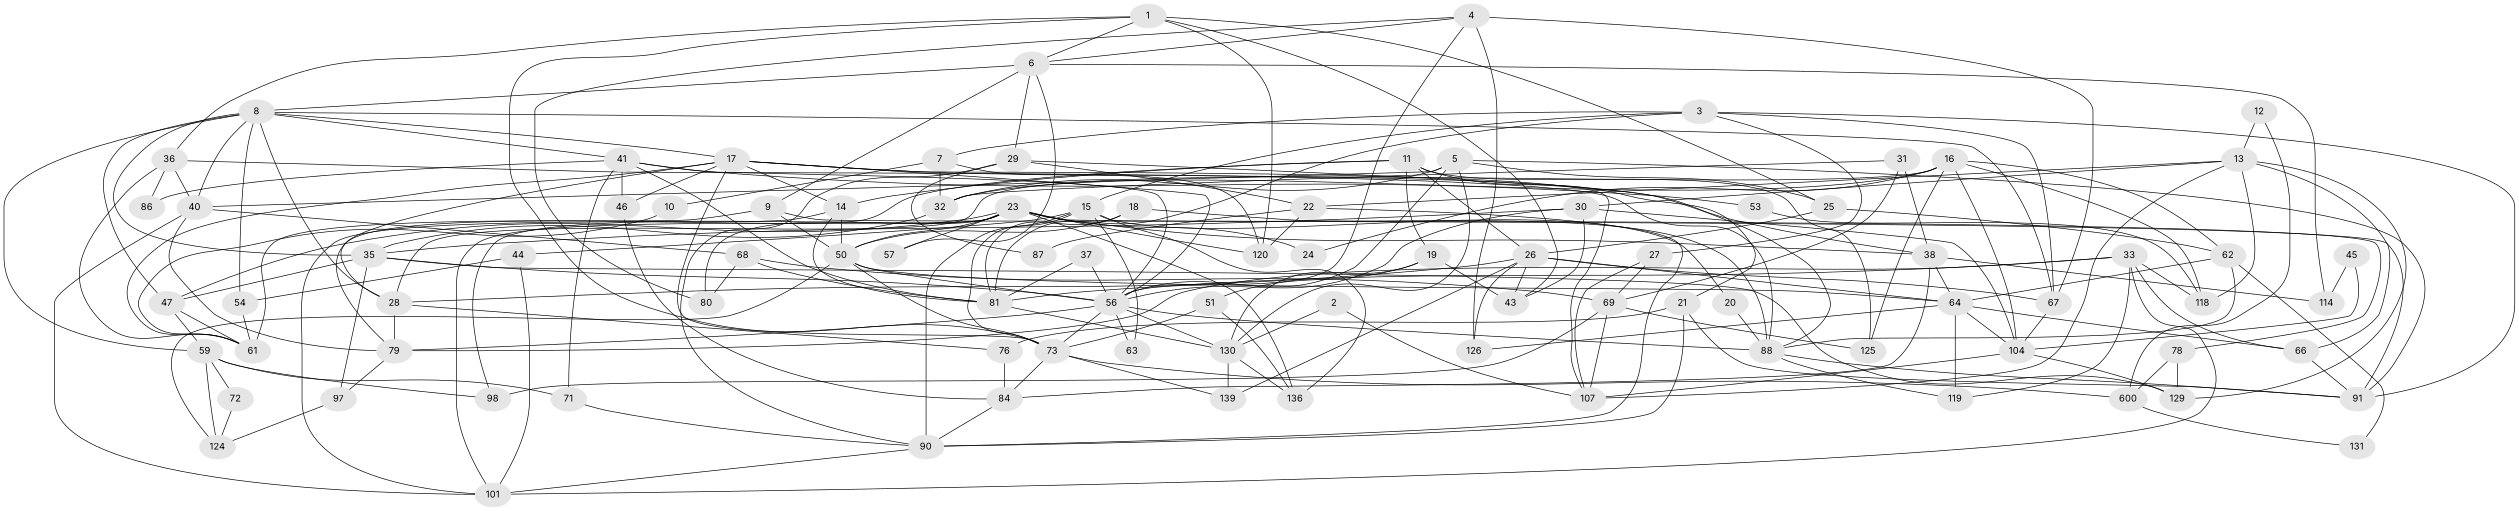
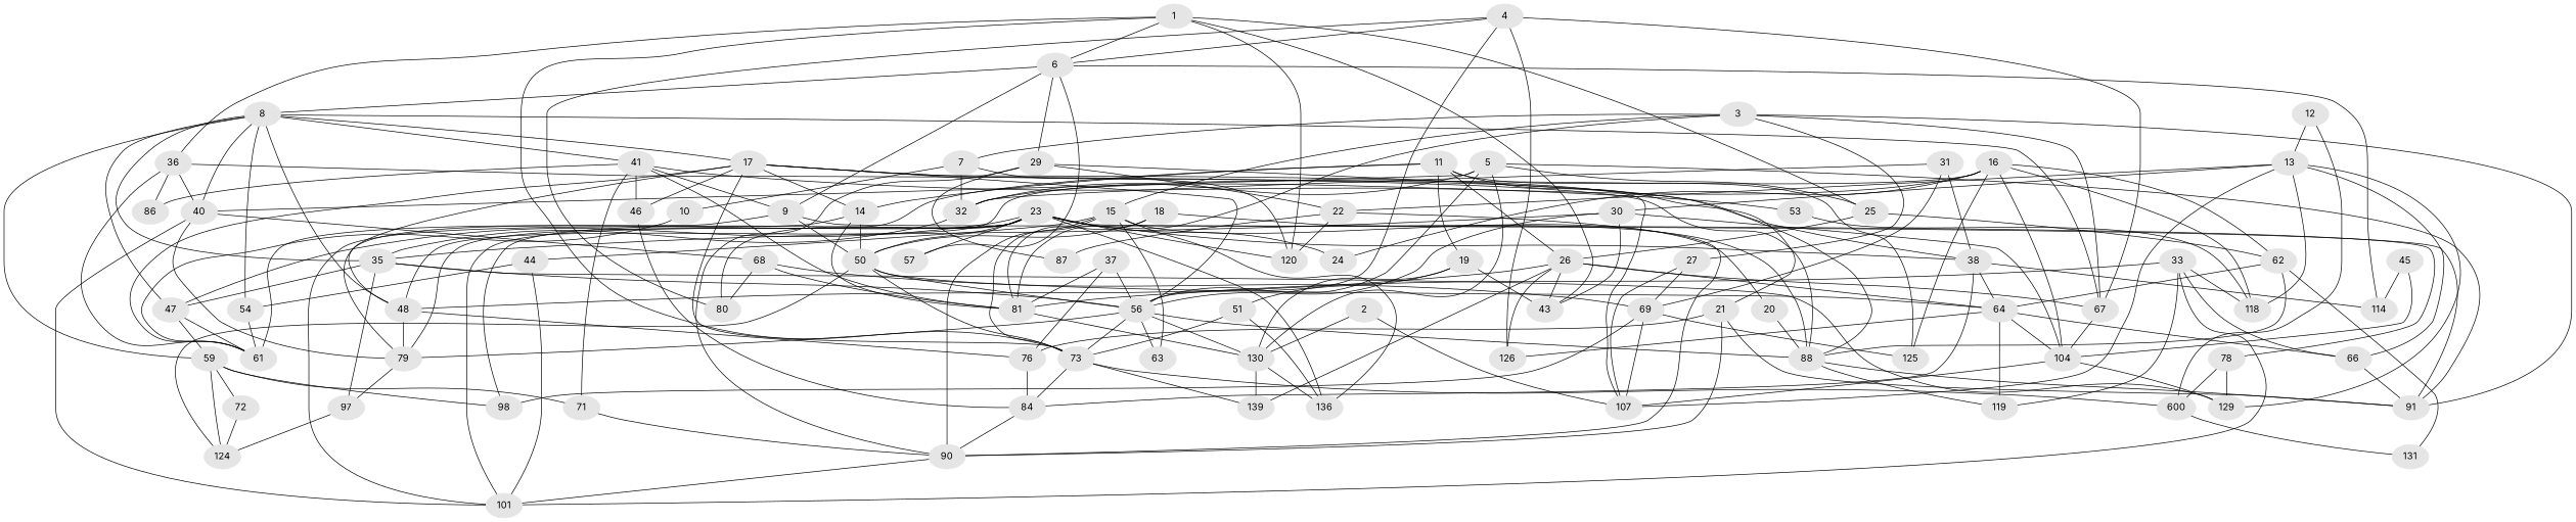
  graph {
    fontname=Inter
    node [color=gray90 fontname=Inter style=filled]
    edge [fontname=Inter]
    1 [super="+14"]
    6 [super="+49"]
    25
    36 [super="+65"]
    43
    73 [super="+122"]
    120
    8 [super="+123"]
    9
    29
    57
    114
    26 [super="+127"]
    62 [super="+110"]
    40 [super="+92"]
    61 [super="+112"]
    88 [super="+138"]
    86
    n19 [label=600]
    139
    84
    107 [super="+109"]
    2
    130 [super="+135"]
    136
    3 [super="+42"]
    7 [super="+39"]
    15 [super="+89"]
    27 [super="+95"]
    67 [super="+111"]
    81 [super="+105"]
    91
    32 [super="+94"]
    10
    20
    44
    63
    90 [super="+96"]
    69 [super="+102"]
    104 [super="+116"]
    4
    56 [super="+74"]
    80
    126
    79 [super="+85"]
    5 [super="+128"]
    35 [super="+137"]
    101 [super="+115"]
    68
    17 [super="+22"]
    41 [super="+60"]
    47 [super="+133"]
-   48 [super="+70" label=28]
+   48 [super="+70"]
    54 [super="+106"]
    59 [super="+121"]
    50 [super="+103"]
    78
    n58 [label=22 super="+58"]
    87
    n60 [label=14]
    38 [super="+82"]
    46 [super="+75"]
    129
    97
    53
    71
    76
    98
    124
    72
    64 [super="+117"]
    11 [super="+28"]
    19 [super="+99"]
    21 [super="+55"]
    125
    51
    13 [super="+132"]
    30 [super="+113"]
    66 [super="+134"]
    118
    12
    131
    16 [super="+83"]
    24
    18
    119
    23 [super="+77"]
    31
    33 [super="+93"]
    37
    45
    1 -- 6
    1 -- 25
    1 -- 36
    1 -- 43
    1 -- 73
    1 -- 120
    6 -- 8 [weight=2]
    6 -- 9
    6 -- 29
    6 -- 57
    6 -- 114
    25 -- 26
    25 -- 62
    36 -- 40
    36 -- 61
    36 -- 88
    36 -- 86
    73 -- n19
    73 -- 139
    73 -- 84
    8 -- 40
    8 -- 67
    8 -- 35
    8 -- 17
    8 -- 41
    8 -- 47
    8 -- 48
    8 -- 54
    8 -- 59
    9 -- 61
    9 -- 50
    9 -- 78
    29 -- 88
    29 -- 90
    29 -- n58
    29 -- 87
    26 -- 43
    26 -- 139
    26 -- 67
    26 -- 126
    26 -- 48
    26 -- 64
    62 -- 88
    62 -- 64
    62 -- 131
    40 -- 79
    40 -- 101
    40 -- 68
    88 -- 91
    88 -- 119
    n19 -- 131
    84 -- 90
    2 -- 107
    2 -- 130
    130 -- 139
    130 -- 136
    3 -- 7
    3 -- 15
    3 -- 27
    3 -- 67
    3 -- 81
    3 -- 91
    7 -- 120
    7 -- 32
    7 -- 10 [weight=2]
    15 -- 73
    15 -- 136
    15 -- 20
    15 -- 44
    15 -- 63
    15 -- 90
    27 -- 107
    27 -- 69
    67 -- 104
    81 -- 130
    32 -- 35 [weight=2]
    10 -- 61
    20 -- 88
    44 -- 101
    44 -- 54
    90 -- 101
    69 -- 107
    69 -- 98
    69 -- 125
    104 -- 107
    104 -- 129
    4 -- 6
    4 -- 67
    4 -- 56
    4 -- 80
    4 -- 126
    56 -- 73
    56 -- 88
    56 -- 130
    56 -- 63
    56 -- 79
    79 -- 97
    5 -- 25
    5 -- 40
    5 -- 130
    5 -- 91
    5 -- 32
    5 -- 56
    35 -- 56
    35 -- 47
    35 -- 129
    35 -- 97
    68 -- 81
    68 -- 69
    68 -- 80
    17 -- 73
    17 -- 61
    17 -- 107
    17 -- 56
    17 -- 48
    17 -- n60
    17 -- 38
    17 -- 46
    41 -- 86
    41 -- 81
-   41 -- 56
+   41 -- 9
    41 -- 46 [weight=2]
    41 -- 53
    41 -- 71
    47 -- 61
    47 -- 59 [weight=2]
    48 -- 79
    48 -- 76
    54 -- 61
    59 -- 71
    59 -- 98
    59 -- 124
    59 -- 72
    50 -- 73
    50 -- 56
    50 -- 124
    50 -- 64
    78 -- n19
    78 -- 129
    n58 -- 120
    n58 -- 90
    n58 -- 87
    n60 -- 81
    n60 -- 101
    n60 -- 50
    38 -- 114
    38 -- 84
    38 -- 64
    46 -- 84
    97 -- 124
    53 -- 118
    71 -- 90
    76 -- 84
    72 -- 124
    64 -- 104
    64 -- 126
    64 -- 66
    64 -- 119
    11 -- 26
    11 -- 79
    11 -- n60
    11 -- 19
    11 -- 21
    11 -- 125
    19 -- 43
    19 -- 130
    19 -- 51
    21 -- 91
    21 -- 90
    21 -- 76
    51 -- 73
    51 -- 136
    13 -- 107
    13 -- n58
    13 -- 129
    13 -- 30
    13 -- 66
    13 -- 118
    30 -- 43
    30 -- 104
    30 -- 56
    30 -- 35
    66 -- 91
    12 -- n19
    12 -- 13
    16 -- 62
    16 -- 32
    16 -- 104
    16 -- 48
    16 -- 125
    16 -- 118
    16 -- 24
    18 -- 88 [weight=2]
    18 -- 81
    18 -- 50
    23 -- 120
    23 -- 57
    23 -- 136
    23 -- 91
    23 -- 80
-   33 -- 79
+   23 -- 79
    23 -- 101
    23 -- 47
    23 -- 50
    23 -- 38
    23 -- 98
    23 -- 24
    31 -- 32
    31 -- 69
    31 -- 38
    33 -- 81
    33 -- 101
    33 -- 66
    33 -- 118
    33 -- 119
    37 -- 81
    37 -- 56
+   37 -- 76
    45 -- 114
    45 -- 104
  }
